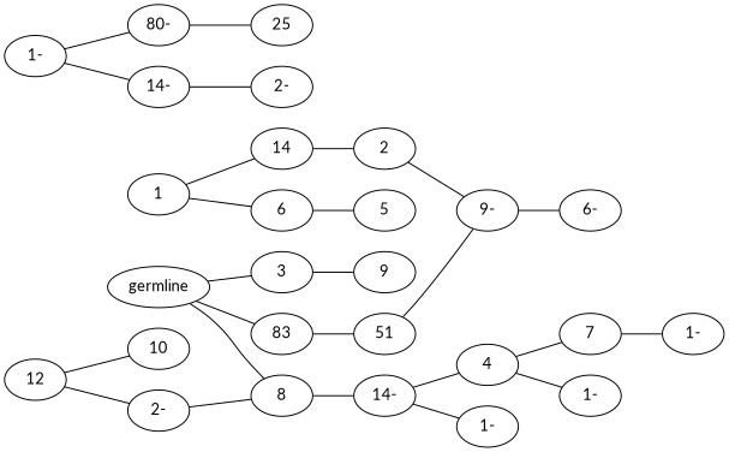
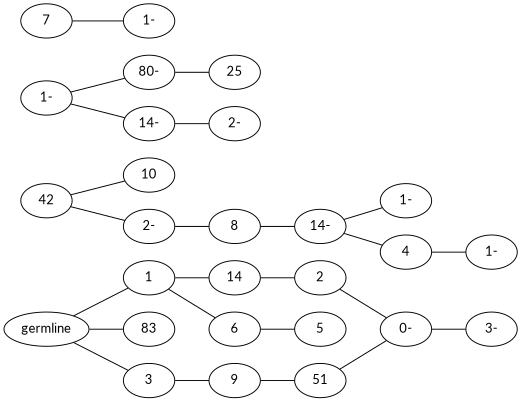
  graph {
    fontname=Lato
    rankdir=LR
    node [fontname=Lato]
    edge [fontname=Lato]
    n1 [label=germline]
    n2 [label=1]
    n3 [label=83]
    n4 [label=3]
    n5 [label=14]
    n6 [label=6]
    n7 [label=9]
    n8 [label=2]
    n9 [label=5]
-   n10 [label="9-"]
-   n11 [label=12]
+   n10 [label="0-"]
+   n11 [label=42]
    n12 [label=10]
    n13 [label="2-"]
    n14 [label=8]
    n15 [label="1-"]
    n16 [label="80-"]
    n17 [label="14-"]
    n18 [label=25]
    n19 [label="2-"]
    n20 [label="14-"]
    n21 [label="1-"]
    n22 [label=4]
    n23 [label="1-"]
    n24 [label=7]
    n25 [label="1-"]
    n26 [label=51]
-   n27 [label="6-"]
-   n1 -- n14
+   n27 [label="3-"]
+   n1 -- n2
    n1 -- n3
    n1 -- n4
    n2 -- n5
    n2 -- n6
    n4 -- n7
    n5 -- n8
    n6 -- n9
-   n3 -- n26
+   n7 -- n26
    n8 -- n10
    n10 -- n27
    n11 -- n12
    n11 -- n13
    n13 -- n14
    n14 -- n20
    n15 -- n16
    n15 -- n17
    n16 -- n18
    n17 -- n19
    n20 -- n21
    n20 -- n22
    n22 -- n23
-   n22 -- n24
    n24 -- n25
    n26 -- n10
  }
